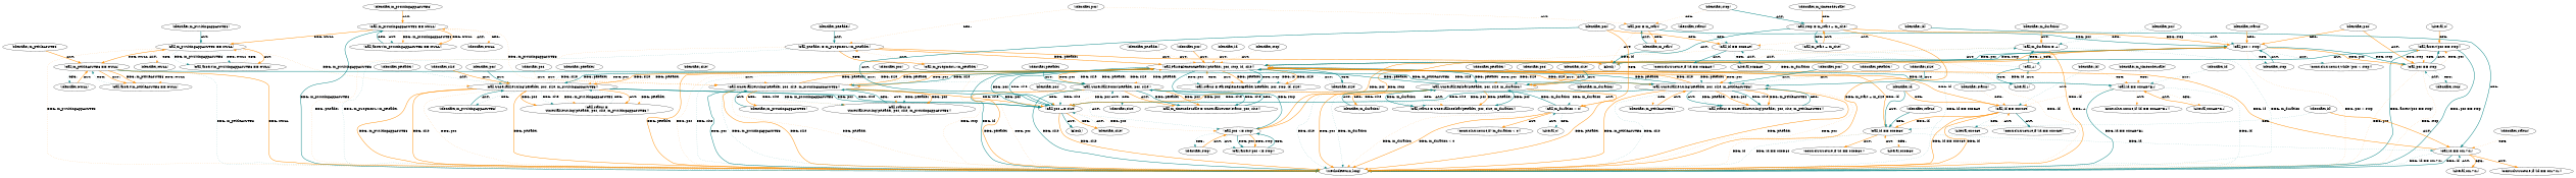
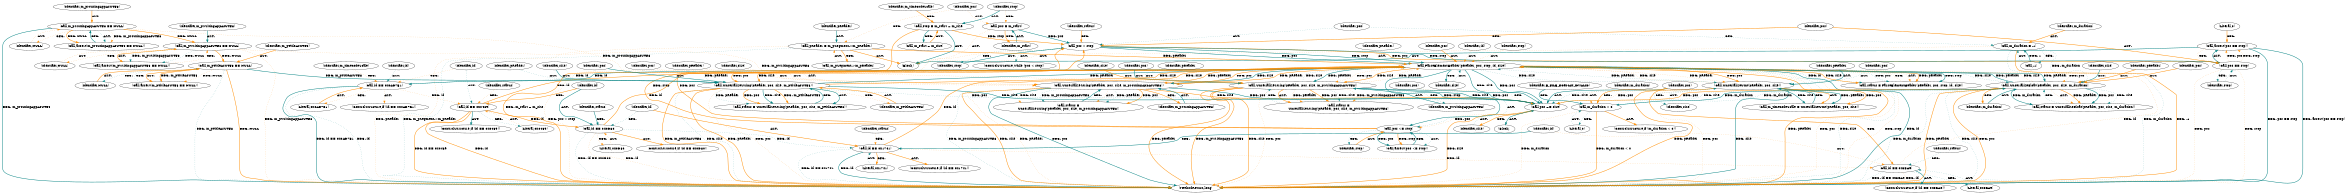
  digraph {
    edge [color=darkorange style=bold]
    n1 [label="(Call,assert(pos == stop))"]
    n2 [label="(Call,pos == stop)"]
    n3 [label="(Block,)"]
    n4 [label="(MethodReturn,long)"]
    n5 [label="(Identifier,stop)"]
    n6 [label="(Call,pos < stop)"]
    n7 [label="(Call,ParseElementHeader(pReader, pos, stop, id, size))"]
    n8 [label="(Identifier,stop)"]
    n9 [label="(ControlStructure,while (pos < stop))"]
    n10 [label="(Call,pos <= stop)"]
    n11 [label="(Call,pos += size)"]
    n12 [label="(Call,UnserializeString(pReader, pos, size, m_pWritingAppAsUTF8))"]
    n13 [label="(Call,UnserializeUInt(pReader, pos, size))"]
    n14 [label="(Call,UnserializeString(pReader, pos, size, m_pMuxingAppAsUTF8))"]
    n15 [label="(Call,UnserializeString(pReader, pos, size, m_pTitleAsUTF8))"]
    n16 [label="(Call,UnserializeFloat(pReader, pos, size, m_duration))"]
    n17 [label="(Call,id == 0x0AD7B1)"]
    n18 [label="(Call,status = ParseElementHeader(pReader, pos, stop, id, size))"]
    n19 [label="(Identifier,size)"]
    n20 [label="(Call,pos = m_start)"]
    n21 [label="(Identifier,m_start)"]
    n22 [label="(Identifier,stop)"]
    n23 [label="(Call,assert(pos <= stop))"]
    n24 [label="(Identifier,size)"]
    n25 [label="(Block,)"]
    n26 [label="(Call,status =\n UnserializeString(pReader, pos, size, m_pWritingAppAsUTF8))"]
    n27 [label="(Identifier,m_pWritingAppAsUTF8)"]
-   n28 [label="(Call,m_timecodeScale = UnserializeUInt(status, pos, size))"]
+   n28 [label="(Call,m_timecodeScale = UnserializeUInt(pReader, pos, size))"]
    n29 [label="(Identifier,size)"]
    n30 [label="(Identifier,m_pMuxingAppAsUTF8)"]
    n31 [label="(Call,status =\n UnserializeString(pReader, pos, size, m_pMuxingAppAsUTF8))"]
    n32 [label="(Identifier,m_pTitleAsUTF8)"]
    n33 [label="(Call,status = UnserializeString(pReader, pos, size, m_pTitleAsUTF8))"]
    n34 [label="(Call,m_duration < 0)"]
    n35 [label="(Identifier,m_duration)"]
    n36 [label="(Call,status = UnserializeFloat(pReader, pos, size, m_duration))"]
    n37 [label="(Call,id == 0x0489)"]
    n38 [label="(ControlStructure,if (id == 0x0AD7B1))"]
    n39 [label="(Literal,0x0AD7B1)"]
    n40 [label="(Call,m_pMuxingAppAsUTF8 == NULL)"]
    n41 [label="(Call,m_pWritingAppAsUTF8 == NULL)"]
    n42 [label="(Identifier,NULL)"]
    n43 [label="(Call,assert(m_pMuxingAppAsUTF8 == NULL))"]
    n44 [label="(Call,m_pTitleAsUTF8 == NULL)"]
    n45 [label="(Identifier,NULL)"]
    n46 [label="(Call,assert(m_pWritingAppAsUTF8 == NULL))"]
    n47 [label="(Call,assert(m_pTitleAsUTF8 == NULL))"]
    n48 [label="(Identifier,NULL)"]
    n49 [label="(Literal,0)"]
    n50 [label="(ControlStructure,if (m_duration < 0))"]
    n51 [label="(Call,m_duration = -1)"]
    n52 [label="(Call,-1)"]
-   n53 [label="(Literal,1)"]
    n54 [label="(Call,pReader = m_pSegment->m_pReader)"]
    n55 [label="(Call,m_pSegment->m_pReader)"]
    n56 [label="(Call,id == 0x0D80)"]
    n57 [label="(Call,id == 0x1741)"]
    n58 [label="(ControlStructure,if (id == 0x0D80))"]
    n59 [label="(Literal,0x0D80)"]
    n60 [label="(Call,id == 0x3BA9)"]
    n61 [label="(ControlStructure,if (id == 0x1741))"]
    n62 [label="(Literal,0x1741)"]
    n63 [label="(ControlStructure,if (id == 0x0489))"]
    n64 [label="(Literal,0x0489)"]
    n65 [label="(Literal,0x3BA9)"]
    n66 [label="(ControlStructure,if (id == 0x3BA9))"]
    n67 [label="(Call,stop = m_start + m_size)"]
    n68 [label="(Call,m_start + m_size)"]
    n69 [label="(Identifier,m_pMuxingAppAsUTF8)"]
    n70 [label="(Identifier,pReader)"]
    n71 [label="(Identifier,pos)"]
    n72 [label="(Identifier,status)"]
    n73 [label="(Identifier,size)"]
    n74 [label="(Identifier,stop)"]
    n75 [label="(Identifier,status)"]
    n76 [label="(Identifier,pReader)"]
    n77 [label="(Identifier,pos)"]
    n78 [label="(Identifier,pos)"]
    n79 [label="(Identifier,id)"]
    n80 [label="(Identifier,pReader)"]
    n81 [label="(Identifier,size)"]
    n82 [label="(Identifier,status)"]
    n83 [label="(Identifier,id)"]
    n84 [label="(Literal,0)"]
    n85 [label="(Identifier,m_duration)"]
    n86 [label="(Identifier,stop)"]
    n87 [label="(Identifier,m_duration)"]
    n88 [label="(Identifier,pReader)"]
    n89 [label="(Identifier,pos)"]
+   n90 [label="(Identifier,E_FILE_FORMAT_INVALID)"]
    n91 [label="(Identifier,pReader)"]
    n92 [label="(Identifier,pos)"]
    n93 [label="(Identifier,id)"]
    n94 [label="(Identifier,status)"]
    n95 [label="(Identifier,pos)"]
    n96 [label="(Identifier,pos)"]
    n97 [label="(Identifier,pReader)"]
    n98 [label="(Identifier,m_pTitleAsUTF8)"]
    n99 [label="(Identifier,m_timecodeScale)"]
    n100 [label="(Identifier,pos)"]
    n101 [label="(Identifier,id)"]
    n102 [label="(Identifier,id)"]
    n103 [label="(Identifier,m_timecodeScale)"]
    n104 [label="(Identifier,size)"]
    n105 [label="(Identifier,m_pWritingAppAsUTF8)"]
    n106 [label="(Identifier,id)"]
    n107 [label="(Identifier,size)"]
    n108 [label="(Identifier,pos)"]
    n109 [label="(Identifier,pReader)"]
    n110 [label="(Identifier,pos)"]
    n111 [label="(Identifier,status)"]
    n112 [label="(Identifier,pos)"]
    n1 -> n2 [label="CFG: " style=dotted]
    n1 -> n3 [color=teal label="AST: "]
    n1 -> n4 [color=teal label="DDG: pos == stop"]
    n1 -> n4 [color=teal label="DDG: assert(pos == stop)"]
    n2 -> n1 [color=teal label="AST: "]
    n2 -> n1 [label="DDG: pos" style=dotted]
    n2 -> n1 [label="DDG: stop" style=dotted]
    n2 -> n4 [label="DDG: pos" style=dotted]
    n2 -> n4 [label="DDG: stop" style=dotted]
    n2 -> n5 [color=teal label="CFG: " style=dotted]
    n5 -> n2 [color=teal label="AST: " style=dotted]
    n6 -> n2 [label="DDG: pos"]
    n6 -> n2 [color=teal label="DDG: stop"]
    n6 -> n4 [label="DDG: pos < stop" style=dotted]
    n6 -> n7 [color=teal label="DDG: pos"]
    n6 -> n7 [color=teal label="DDG: stop"]
    n6 -> n8 [color=teal label="CFG: " style=dotted]
    n6 -> n9 [color=teal label="AST: " style=dotted]
    n7 -> n4 [label="DDG: pReader"]
    n7 -> n4 [label="DDG: pos" style=dotted]
    n7 -> n4 [color=teal label="DDG: size" style=dotted]
    n7 -> n4 [label="DDG: stop" style=dotted]
    n7 -> n4 [color=teal label="DDG: id"]
    n7 -> n10 [color=teal label="DDG: stop"]
    n7 -> n11 [color=teal label="DDG: size"]
    n7 -> n11 [color=teal label="DDG: pos"]
    n7 -> n12 [color=teal label="DDG: pReader"]
    n7 -> n12 [label="DDG: pos" style=dotted]
    n7 -> n12 [label="DDG: size"]
    n7 -> n13 [label="DDG: pReader" style=dotted]
    n7 -> n13 [label="DDG: pos"]
    n7 -> n13 [color=teal label="DDG: size" style=dotted]
    n7 -> n14 [label="DDG: pReader"]
    n7 -> n14 [label="DDG: pos"]
    n7 -> n14 [color=teal label="DDG: size"]
    n7 -> n15 [color=teal label="DDG: pReader" style=dotted]
    n7 -> n15 [label="DDG: pos"]
    n7 -> n15 [label="DDG: size"]
    n7 -> n16 [color=teal label="DDG: pReader"]
    n7 -> n16 [label="DDG: pos" style=dotted]
    n7 -> n16 [color=teal label="DDG: size" style=dotted]
    n7 -> n17 [color=teal label="DDG: id"]
    n7 -> n18 [label="AST: " style=dotted]
    n7 -> n18 [label="DDG: pReader"]
    n7 -> n18 [color=teal label="DDG: stop"]
    n7 -> n18 [color=teal label="DDG: id" style=dotted]
    n7 -> n18 [label="DDG: size"]
    n7 -> n18 [color=teal label="DDG: pos" style=dotted]
    n7 -> n19 [color=teal label="CFG: "]
    n8 -> n6 [color=teal label="AST: "]
    n10 -> n6 [label="DDG: pos"]
    n10 -> n6 [label="DDG: stop"]
    n10 -> n22 [color=teal label="CFG: " style=dotted]
    n10 -> n23 [color=teal label="AST: " style=dotted]
    n10 -> n23 [color=teal label="DDG: pos"]
    n10 -> n23 [label="DDG: stop"]
    n11 -> n4 [label="DDG: size"]
    n11 -> n10 [label="DDG: pos" style=dotted]
    n11 -> n24 [label="CFG: "]
    n11 -> n25 [color=teal label="AST: "]
    n12 -> n4 [label="DDG: size"]
    n12 -> n4 [label="DDG: pos" style=dotted]
    n12 -> n4 [label="DDG: pReader"]
    n12 -> n4 [label="DDG: m_pWritingAppAsUTF8"]
    n12 -> n7 [label="DDG: pReader" style=dotted]
    n12 -> n7 [color=teal label="DDG: size" style=dotted]
    n12 -> n11 [color=teal label="DDG: size"]
    n12 -> n11 [color=teal label="DDG: pos"]
    n12 -> n26 [label="AST: "]
    n12 -> n26 [label="DDG: pReader" style=dotted]
    n12 -> n26 [label="DDG: pos"]
    n12 -> n26 [color=teal label="DDG: size" style=dotted]
    n12 -> n26 [label="DDG: m_pWritingAppAsUTF8" style=dotted]
    n12 -> n27 [color=teal label="CFG: " style=dotted]
    n13 -> n4 [label="DDG: pReader"]
    n13 -> n4 [label="DDG: pos" style=dotted]
    n13 -> n4 [color=teal label="DDG: size"]
    n13 -> n7 [color=teal label="DDG: pReader" style=dotted]
    n13 -> n7 [label="DDG: size" style=dotted]
    n13 -> n11 [color=teal label="DDG: size" style=dotted]
    n13 -> n11 [label="DDG: pos" style=dotted]
    n13 -> n28 [label="AST: "]
    n13 -> n28 [color=teal label="DDG: pReader"]
    n13 -> n28 [label="DDG: pos"]
    n13 -> n28 [color=teal label="DDG: size"]
    n13 -> n29 [color=teal label="CFG: " style=dotted]
    n14 -> n4 [label="DDG: size"]
    n14 -> n4 [label="DDG: pReader" style=dotted]
    n14 -> n4 [color=teal label="DDG: pos"]
    n14 -> n4 [color=teal label="DDG: m_pMuxingAppAsUTF8" style=dotted]
    n14 -> n7 [label="DDG: pReader"]
    n14 -> n7 [label="DDG: size" style=dotted]
    n14 -> n11 [label="DDG: size"]
    n14 -> n11 [color=teal label="DDG: pos"]
    n14 -> n30 [label="CFG: "]
    n14 -> n31 [label="AST: " style=dotted]
    n14 -> n31 [color=teal label="DDG: pReader" style=dotted]
    n14 -> n31 [label="DDG: pos"]
    n14 -> n31 [label="DDG: size" style=dotted]
    n14 -> n31 [color=teal label="DDG: m_pMuxingAppAsUTF8" style=dotted]
    n15 -> n4 [color=teal label="DDG: size" style=dotted]
    n15 -> n4 [label="DDG: pReader"]
    n15 -> n4 [label="DDG: pos" style=dotted]
    n15 -> n4 [label="DDG: m_pTitleAsUTF8"]
    n15 -> n7 [color=teal label="DDG: pReader"]
    n15 -> n7 [label="DDG: size"]
    n15 -> n11 [color=teal label="DDG: size"]
    n15 -> n11 [color=teal label="DDG: pos" style=dotted]
    n15 -> n32 [label="CFG: " style=dotted]
    n15 -> n33 [color=teal label="AST: "]
    n15 -> n33 [color=teal label="DDG: pReader" style=dotted]
    n15 -> n33 [label="DDG: pos"]
    n15 -> n33 [color=teal label="DDG: size"]
    n15 -> n33 [label="DDG: m_pTitleAsUTF8"]
    n16 -> n4 [color=teal label="DDG: m_duration" style=dotted]
    n16 -> n4 [label="DDG: pReader"]
    n16 -> n4 [color=teal label="DDG: size" style=dotted]
    n16 -> n4 [label="DDG: pos"]
    n16 -> n7 [color=teal label="DDG: pReader"]
    n16 -> n7 [label="DDG: size" style=dotted]
    n16 -> n11 [color=teal label="DDG: size" style=dotted]
    n16 -> n11 [label="DDG: pos"]
    n16 -> n34 [color=teal label="DDG: m_duration" style=dotted]
    n16 -> n35 [label="CFG: "]
    n16 -> n36 [label="AST: " style=dotted]
    n16 -> n36 [label="DDG: pReader"]
    n16 -> n36 [color=teal label="DDG: pos"]
    n16 -> n36 [color=teal label="DDG: size" style=dotted]
    n16 -> n36 [color=teal label="DDG: m_duration"]
    n17 -> n4 [color=teal label="DDG: id" style=dotted]
    n17 -> n4 [color=teal label="DDG: id == 0x0AD7B1"]
    n17 -> n7 [color=teal label="DDG: id" style=dotted]
    n17 -> n37 [label="DDG: id" style=dotted]
    n17 -> n38 [label="AST: " style=dotted]
    n17 -> n39 [label="CFG: " style=dotted]
    n18 -> n7 [label="CFG: " style=dotted]
    n19 -> n7 [color=teal label="AST: " style=dotted]
    n20 -> n3 [label="AST: " style=dotted]
    n20 -> n6 [color=teal label="DDG: pos"]
    n20 -> n21 [label="CFG: "]
    n21 -> n20 [color=teal label="AST: "]
    n22 -> n10 [label="AST: "]
    n23 -> n10 [color=teal label="CFG: "]
    n24 -> n11 [color=teal label="AST: " style=dotted]
    n26 -> n12 [color=teal label="CFG: " style=dotted]
    n27 -> n12 [color=teal label="AST: "]
    n28 -> n13 [color=teal label="CFG: "]
    n29 -> n13 [color=teal label="AST: " style=dotted]
    n30 -> n14 [color=teal label="AST: "]
    n31 -> n14 [color=teal label="CFG: "]
    n32 -> n15 [label="AST: "]
    n33 -> n15 [color=teal label="CFG: "]
    n34 -> n4 [label="DDG: m_duration" style=dotted]
    n34 -> n4 [label="DDG: m_duration < 0"]
    n34 -> n16 [color=teal label="DDG: m_duration"]
    n34 -> n49 [color=teal label="CFG: " style=dotted]
    n34 -> n50 [label="AST: "]
    n35 -> n16 [color=teal label="AST: "]
    n36 -> n16 [color=teal label="CFG: " style=dotted]
    n37 -> n4 [label="DDG: id"]
    n37 -> n4 [label="DDG: id == 0x0489"]
    n37 -> n7 [label="DDG: id"]
    n37 -> n56 [label="DDG: id"]
    n37 -> n63 [color=teal label="AST: "]
    n37 -> n64 [color=teal label="CFG: " style=dotted]
    n39 -> n17 [label="AST: "]
    n40 -> n4 [color=teal label="DDG: m_pMuxingAppAsUTF8"]
    n40 -> n14 [label="DDG: m_pMuxingAppAsUTF8" style=dotted]
    n40 -> n41 [label="DDG: NULL"]
    n40 -> n42 [label="CFG: " style=dotted]
    n40 -> n43 [color=teal label="AST: " style=dotted]
    n40 -> n43 [label="DDG: m_pMuxingAppAsUTF8" style=dotted]
    n40 -> n43 [label="DDG: NULL"]
    n41 -> n4 [label="DDG: m_pWritingAppAsUTF8" style=dotted]
    n41 -> n12 [label="DDG: m_pWritingAppAsUTF8" style=dotted]
    n41 -> n44 [label="DDG: NULL"]
    n41 -> n45 [label="CFG: " style=dotted]
    n41 -> n46 [label="AST: "]
    n41 -> n46 [color=teal label="DDG: m_pWritingAppAsUTF8" style=dotted]
    n41 -> n46 [color=teal label="DDG: NULL" style=dotted]
    n42 -> n40 [label="AST: " style=dotted]
    n43 -> n40 [color=teal label="CFG: "]
    n44 -> n4 [color=teal label="DDG: m_pTitleAsUTF8" style=dotted]
    n44 -> n4 [label="DDG: NULL"]
    n44 -> n15 [color=teal label="DDG: m_pTitleAsUTF8"]
    n44 -> n47 [label="AST: "]
    n44 -> n47 [label="DDG: m_pTitleAsUTF8"]
    n44 -> n47 [label="DDG: NULL" style=dotted]
    n44 -> n48 [color=teal label="CFG: " style=dotted]
    n45 -> n41 [label="AST: " style=dotted]
    n46 -> n41 [label="CFG: " style=dotted]
    n47 -> n44 [color=teal label="CFG: " style=dotted]
    n48 -> n44 [label="AST: "]
    n49 -> n34 [color=teal label="AST: " style=dotted]
    n51 -> n3 [label="AST: " style=dotted]
    n51 -> n4 [color=teal label="DDG: m_duration" style=dotted]
    n51 -> n4 [label="DDG: -1"]
    n51 -> n16 [color=teal label="DDG: m_duration" style=dotted]
    n51 -> n52 [color=teal label="CFG: " style=dotted]
    n52 -> n51 [color=teal label="AST: " style=dotted]
    n52 -> n51 [color=teal label="DDG: 1"]
-   n52 -> n53 [color=teal label="CFG: "]
-   n53 -> n52 [color=teal label="AST: " style=dotted]
    n54 -> n3 [label="AST: "]
    n54 -> n4 [label="DDG: pReader" style=dotted]
    n54 -> n4 [color=teal label="DDG: m_pSegment->m_pReader" style=dotted]
    n54 -> n7 [label="DDG: pReader"]
    n54 -> n55 [label="CFG: "]
    n55 -> n54 [label="AST: " style=dotted]
    n56 -> n4 [color=teal label="DDG: id == 0x0D80" style=dotted]
    n56 -> n4 [label="DDG: id" style=dotted]
    n56 -> n7 [label="DDG: id"]
    n56 -> n57 [color=teal label="DDG: id" style=dotted]
    n56 -> n58 [label="AST: "]
    n56 -> n59 [label="CFG: " style=dotted]
    n57 -> n4 [color=teal label="DDG: id == 0x1741" style=dotted]
    n57 -> n4 [color=teal label="DDG: id"]
    n57 -> n7 [label="DDG: id"]
+   n57 -> n60 [label="DDG: id" style=dotted]
    n57 -> n61 [label="AST: "]
    n57 -> n62 [label="CFG: "]
    n59 -> n56 [label="AST: " style=dotted]
    n60 -> n4 [color=teal label="DDG: id == 0x3BA9" style=dotted]
    n60 -> n4 [label="DDG: id" style=dotted]
    n60 -> n7 [label="DDG: id" style=dotted]
    n60 -> n65 [color=teal label="CFG: " style=dotted]
    n60 -> n66 [color=teal label="AST: "]
    n62 -> n57 [color=teal label="AST: " style=dotted]
    n64 -> n37 [label="AST: " style=dotted]
    n65 -> n60 [color=teal label="AST: " style=dotted]
    n67 -> n3 [color=teal label="AST: "]
    n67 -> n4 [label="DDG: m_start + m_size"]
    n67 -> n6 [label="DDG: stop"]
    n67 -> n68 [color=teal label="CFG: "]
    n68 -> n67 [label="AST: "]
    n69 -> n40 [label="AST: "]
    n70 -> n13 [color=teal label="AST: "]
    n71 -> n2 [label="AST: "]
    n71 -> n6 [label="CFG: "]
    n72 -> n60 [color=teal label="CFG: " style=dotted]
    n73 -> n14 [label="AST: " style=dotted]
    n74 -> n20 [label="CFG: " style=dotted]
    n74 -> n67 [color=teal label="AST: "]
    n75 -> n56 [color=teal label="CFG: "]
    n76 -> n15 [color=teal label="AST: " style=dotted]
    n77 -> n11 [color=teal label="AST: "]
    n77 -> n34 [label="CFG: "]
    n77 -> n60 [label="CFG: "]
    n78 -> n7 [label="AST: "]
    n79 -> n57 [color=teal label="CFG: "]
    n79 -> n60 [label="AST: " style=dotted]
    n80 -> n54 [color=teal label="AST: "]
    n81 -> n16 [color=teal label="AST: "]
    n82 -> n6 [label="CFG: "]
    n83 -> n7 [label="AST: " style=dotted]
    n84 -> n1 [label="CFG: "]
    n85 -> n51 [label="AST: "]
    n86 -> n7 [label="AST: " style=dotted]
    n87 -> n34 [label="AST: " style=dotted]
    n88 -> n16 [label="AST: "]
    n89 -> n16 [label="AST: "]
+   n90 -> n34 [color=teal label="CFG: "]
    n91 -> n7 [label="AST: " style=dotted]
    n92 -> n12 [color=teal label="AST: "]
    n93 -> n56 [color=teal label="CFG: " style=dotted]
    n93 -> n57 [label="AST: "]
    n94 -> n57 [label="CFG: " style=dotted]
    n95 -> n14 [label="AST: " style=dotted]
    n96 -> n10 [color=teal label="AST: " style=dotted]
    n96 -> n11 [label="CFG: " style=dotted]
    n97 -> n12 [color=teal label="AST: " style=dotted]
    n98 -> n44 [label="AST: "]
    n99 -> n67 [label="CFG: "]
    n100 -> n6 [color=teal label="AST: " style=dotted]
    n100 -> n51 [color=teal label="CFG: " style=dotted]
    n101 -> n17 [label="CFG: " style=dotted]
    n101 -> n37 [color=teal label="AST: " style=dotted]
    n102 -> n17 [color=teal label="AST: " style=dotted]
    n103 -> n17 [label="CFG: " style=dotted]
    n104 -> n15 [color=teal label="AST: "]
    n105 -> n41 [color=teal label="AST: "]
    n106 -> n37 [label="CFG: "]
    n106 -> n56 [color=teal label="AST: "]
    n107 -> n12 [label="AST: "]
    n108 -> n20 [label="AST: " style=dotted]
    n108 -> n54 [label="CFG: " style=dotted]
    n109 -> n14 [label="AST: " style=dotted]
    n110 -> n15 [color=teal label="AST: "]
    n111 -> n37 [label="CFG: " style=dotted]
    n112 -> n13 [color=teal label="AST: " style=dotted]
  }
